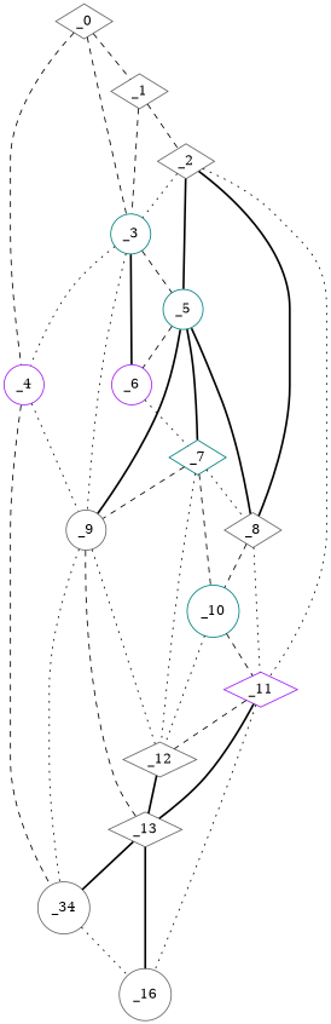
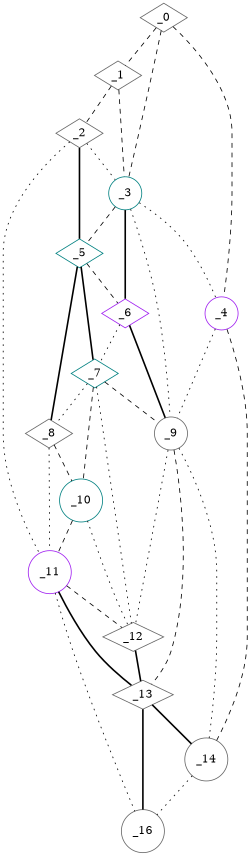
  graph {
    node [color=gray40 shape=circle x=89 y=19]
    edge [style=dashed valence=2]
    _0 [shape=diamond x=27 y=89]
    _1 [shape=diamond x=28 y=64]
    _3 [color=teal x=64 y=58]
    _4 [color=purple x=66 y=119]
    _2 [shape=diamond x=35 y=11]
-   _5 [color=teal x=77 y=23]
-   _6 [color=purple x=82 y=51]
+   _5 [color=teal shape=diamond x=77 y=23]
+   _6 [color=purple shape=diamond x=82 y=51]
    _9 [y=56]
-   _14 [x=115 y=85 label=_34]
+   _14 [x=115 y=85]
    _8 [shape=diamond]
-   _11 [color=purple shape=diamond x=102]
+   _11 [color=purple x=102]
    _7 [color=teal shape=diamond x=88 y=48]
    _12 [shape=diamond x=103 y=50]
    _13 [shape=diamond x=113 y=68]
    _16 [x=125 y=80]
    _10 [color=teal x=101 y=43]
    _0 -- _1 [valence=1]
    _0 -- _3
    _0 -- _4 [valence=1]
    _1 -- _3
    _1 -- _2 [valence=1]
    _3 -- _4 [style=dotted]
    _3 -- _5
    _3 -- _6 [style=bold]
    _3 -- _9 [style=dotted]
    _4 -- _9 [style=dotted]
    _4 -- _14 [valence=1]
    _2 -- _3 [style=dotted valence=1]
    _2 -- _5 [style=bold valence=1]
-   _2 -- _8 [style=bold]
    _2 -- _11 [style=dotted valence=1]
    _5 -- _6 [valence=1]
    _5 -- _8 [style=bold valence=1]
    _5 -- _7 [style=bold]
-   _5 -- _9 [style=bold valence=1]
+   _6 -- _9 [style=bold valence=1]
    _6 -- _7 [style=dotted]
    _9 -- _14 [style=dotted]
    _9 -- _12 [style=dotted]
    _9 -- _13
    _14 -- _16 [style=dotted valence=1]
    _8 -- _11 [style=dotted valence=1]
    _8 -- _10 [valence=1]
    _11 -- _12
    _11 -- _13 [style=bold valence=1]
    _11 -- _16 [style=dotted valence=1]
    _7 -- _9
    _7 -- _8 [style=dotted]
    _7 -- _12 [style=dotted]
    _7 -- _10
    _12 -- _13 [style=bold valence=1]
    _13 -- _14 [style=bold valence=1]
    _13 -- _16 [style=bold]
    _10 -- _11 [valence=1]
    _10 -- _12 [style=dotted]
  }
